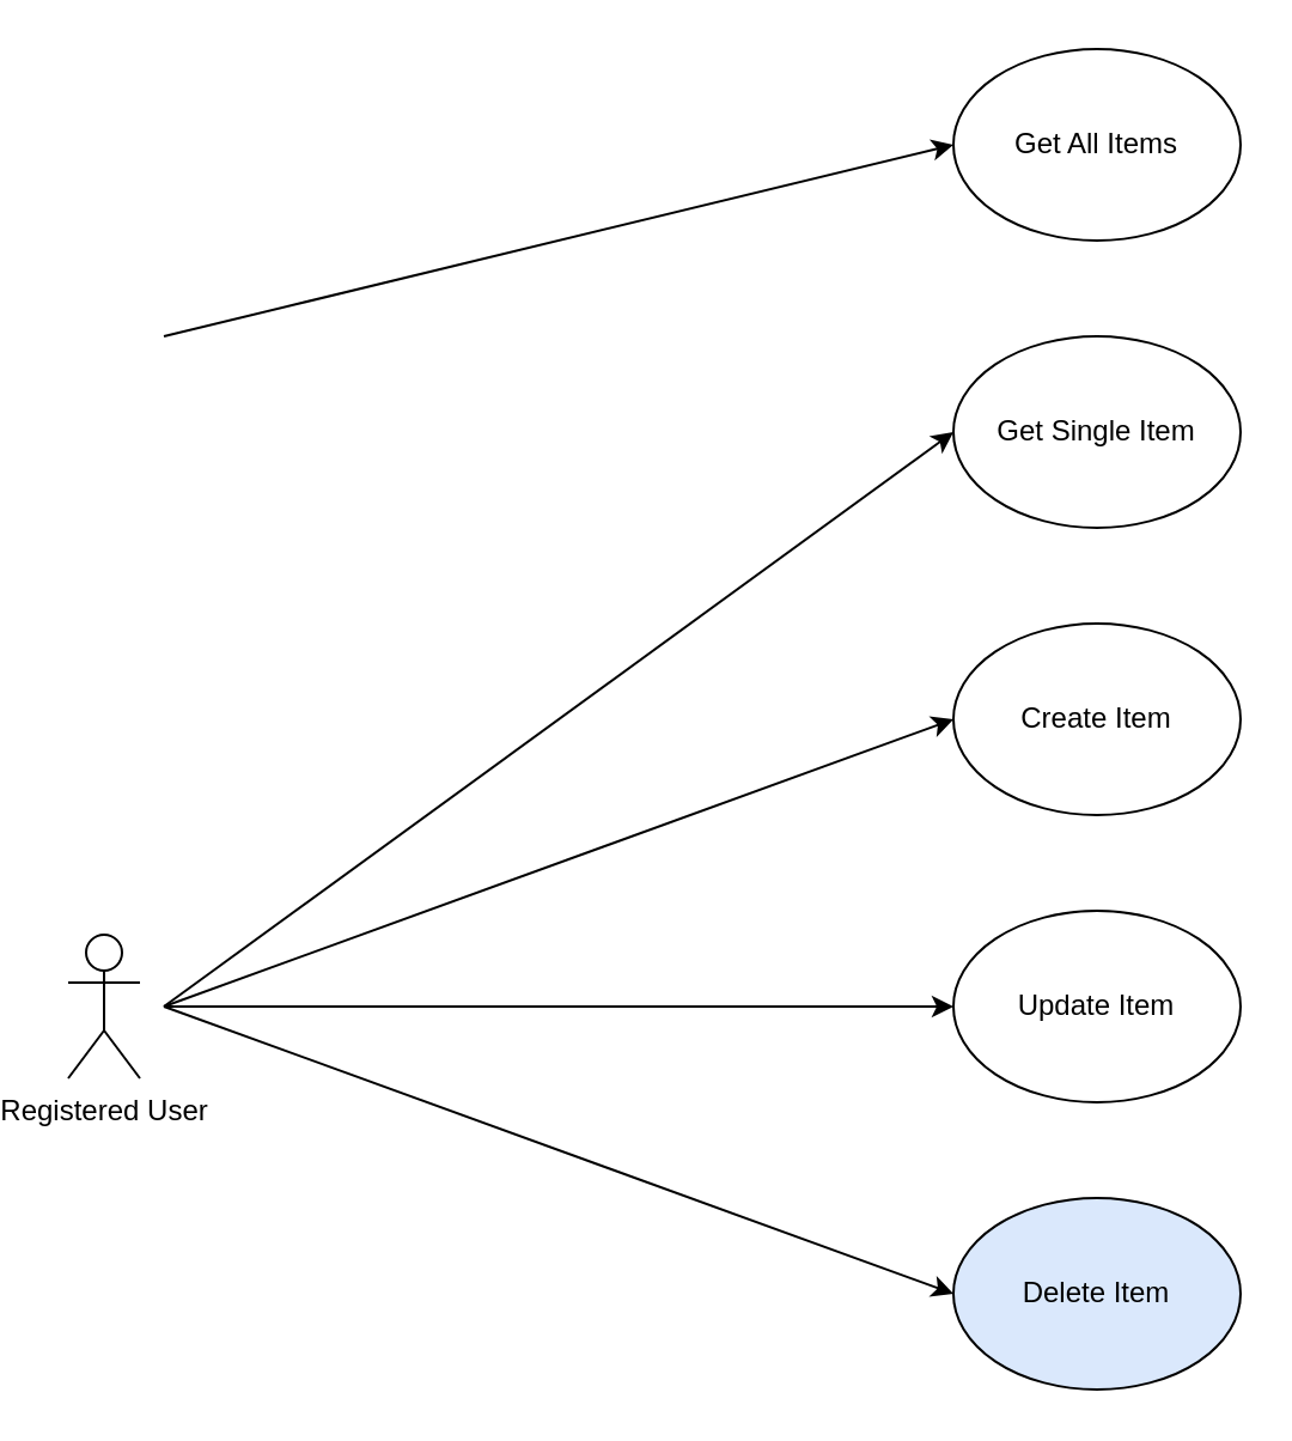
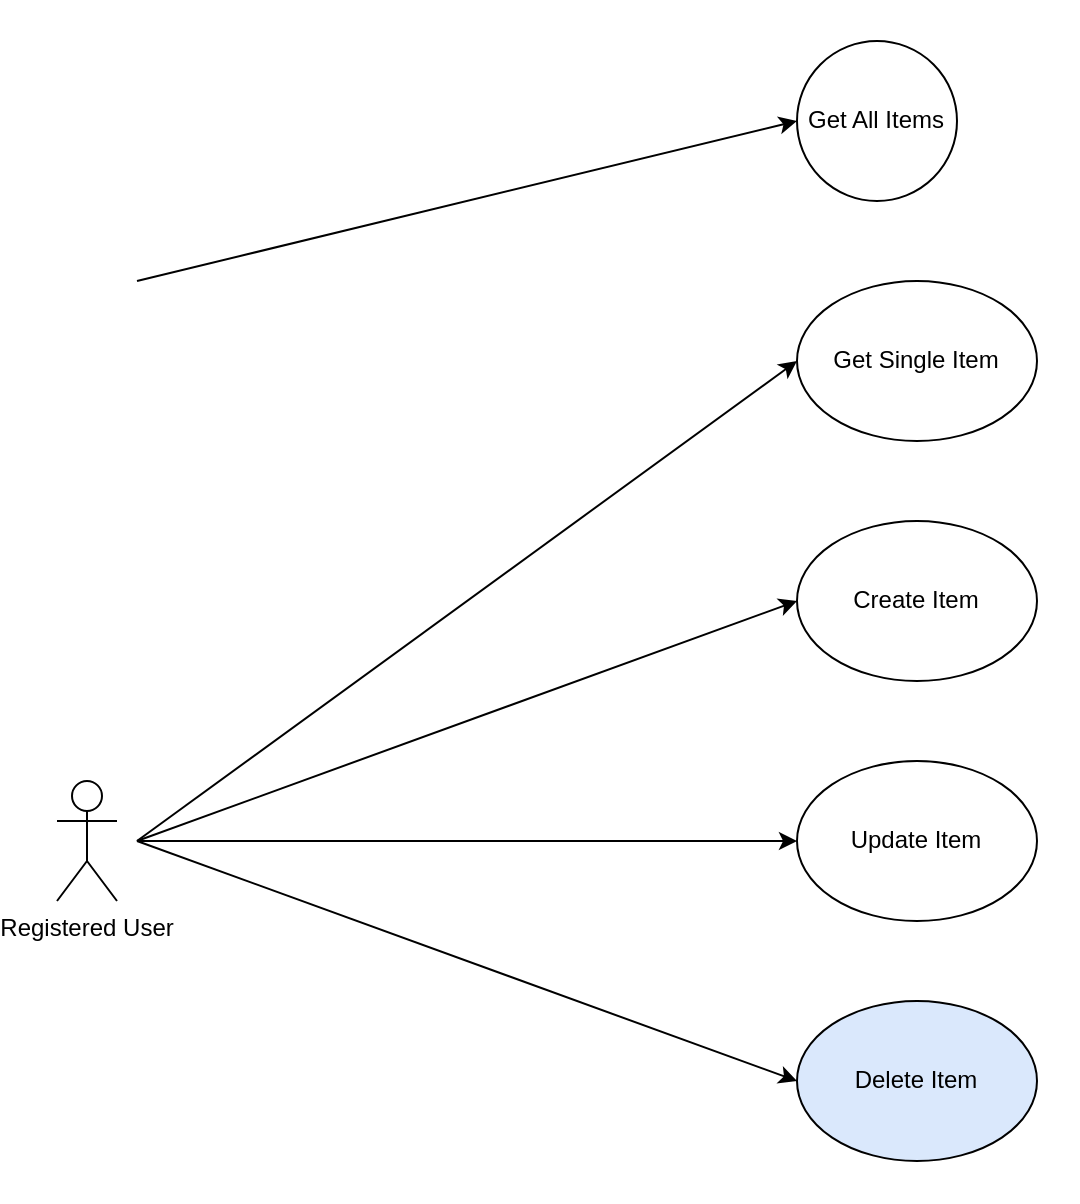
  <mxCell id="0" />
  <mxCell id="1" parent="0" />
  <mxCell id="2" value="Registered User" style="shape=umlActor;verticalLabelPosition=bottom;verticalAlign=top;html=1;outlineConnect=0;" vertex="1" parent="1"><mxGeometry x="20" y="390" width="30" height="60" as="geometry" /></mxCell>
- <mxCell id="3" value="Get All Items" style="ellipse;whiteSpace=wrap;html=1;" vertex="1" parent="1"><mxGeometry x="390" y="20" width="120" height="80" as="geometry" /></mxCell>
+ <mxCell id="3" value="Get All Items" style="ellipse;whiteSpace=wrap;html=1;" vertex="1" parent="1"><mxGeometry x="390" y="20" width="80" height="80" as="geometry" /></mxCell>
  <mxCell id="4" value="Get Single Item" style="ellipse;whiteSpace=wrap;html=1;" vertex="1" parent="1"><mxGeometry x="390" y="140" width="120" height="80" as="geometry" /></mxCell>
  <mxCell id="5" value="Create Item" style="ellipse;whiteSpace=wrap;html=1;" vertex="1" parent="1"><mxGeometry x="390" y="260" width="120" height="80" as="geometry" /></mxCell>
  <mxCell id="6" value="Update Item" style="ellipse;whiteSpace=wrap;html=1;" vertex="1" parent="1"><mxGeometry x="390" y="380" width="120" height="80" as="geometry" /></mxCell>
  <mxCell id="7" value="Delete Item" style="ellipse;whiteSpace=wrap;html=1;fillColor=#dae8fc;" vertex="1" parent="1"><mxGeometry x="390" y="500" width="120" height="80" as="geometry" /></mxCell>
  <mxCell id="8" value="" style="endArrow=classic;html=1;rounded=0;entryX=0;entryY=0.5;entryDx=0;entryDy=0;" edge="1" parent="1" target="3"><mxGeometry width="50" height="50" relative="1" as="geometry"><mxPoint x="60" y="140" as="sourcePoint" /><mxPoint x="110" y="90" as="targetPoint" /></mxGeometry></mxCell>
  <mxCell id="9" value="" style="endArrow=classic;html=1;rounded=0;entryX=0;entryY=0.5;entryDx=0;entryDy=0;" edge="1" parent="1" target="4"><mxGeometry width="50" height="50" relative="1" as="geometry"><mxPoint x="60" y="420" as="sourcePoint" /><mxPoint x="390" y="340" as="targetPoint" /></mxGeometry></mxCell>
  <mxCell id="10" value="" style="endArrow=classic;html=1;rounded=0;entryX=0;entryY=0.5;entryDx=0;entryDy=0;" edge="1" parent="1" target="5"><mxGeometry width="50" height="50" relative="1" as="geometry"><mxPoint x="60" y="420" as="sourcePoint" /><mxPoint x="400" y="210" as="targetPoint" /></mxGeometry></mxCell>
  <mxCell id="11" value="" style="endArrow=classic;html=1;rounded=0;entryX=0;entryY=0.5;entryDx=0;entryDy=0;" edge="1" parent="1" target="6"><mxGeometry width="50" height="50" relative="1" as="geometry"><mxPoint x="60" y="420" as="sourcePoint" /><mxPoint x="400" y="310" as="targetPoint" /></mxGeometry></mxCell>
  <mxCell id="12" value="" style="endArrow=classic;html=1;rounded=0;entryX=0;entryY=0.5;entryDx=0;entryDy=0;" edge="1" parent="1" target="7"><mxGeometry width="50" height="50" relative="1" as="geometry"><mxPoint x="60" y="420" as="sourcePoint" /><mxPoint x="400" y="430" as="targetPoint" /></mxGeometry></mxCell>
